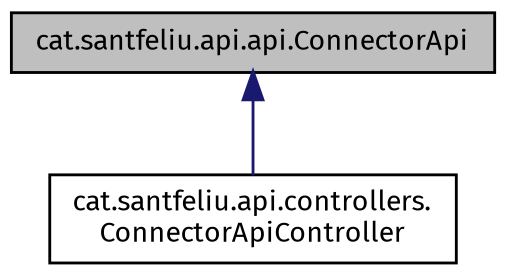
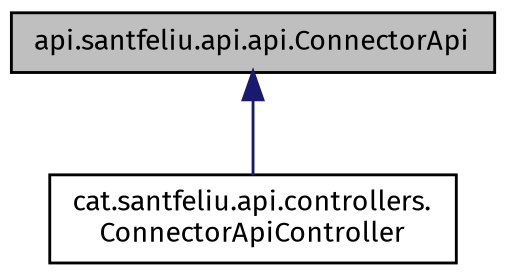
  digraph {
    fontname="Fira Sans"
    node [color=black fontname="Fira Sans" fontsize=10 shape=record style=filled]
-   n1 [fillcolor=grey75 fontcolor=black height=0.2 label="cat.santfeliu.api.api.ConnectorApi" width=0.4]
+   n1 [fillcolor=grey75 fontcolor=black height=0.2 label="api.santfeliu.api.api.ConnectorApi" width=0.4]
    n2 [fillcolor=white height=0.2 label="cat.santfeliu.api.controllers.\lConnectorApiController" width=0.4]
    n1 -> n2 [color=midnightblue dir=back fontname="Fira Sans" fontsize=10 labelfontname=Helvetica labelfontsize=10 style=solid]
  }
